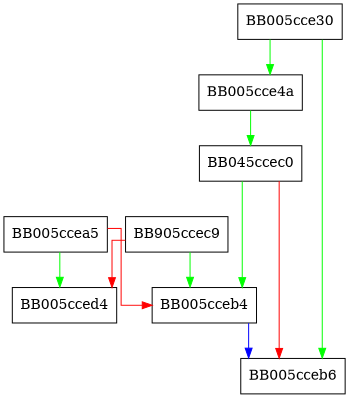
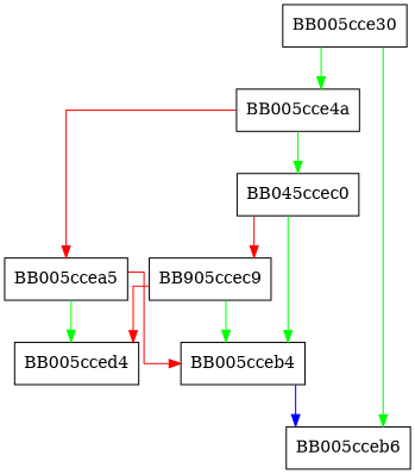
  digraph {
    splines=ortho
    node [shape=box]
    edge [color=green]
    BB005cce30
    BB005cceb6
    BB005cce4a
    n4 [label=BB045ccec0]
    BB005ccea5
    BB005cceb4
    n7 [label=BB905ccec9]
    BB005cced4
    BB005cce30 -> BB005cceb6
    BB005cce30 -> BB005cce4a
    BB005cce4a -> n4
+   BB005cce4a -> BB005ccea5 [color=red]
    n4 -> BB005cceb4
-   n4 -> BB005cceb6 [color=red]
+   n4 -> n7 [color=red]
    BB005ccea5 -> BB005cceb4 [color=red]
    BB005ccea5 -> BB005cced4
    BB005cceb4 -> BB005cceb6 [color=blue]
    n7 -> BB005cceb4
    n7 -> BB005cced4 [color=red]
  }
